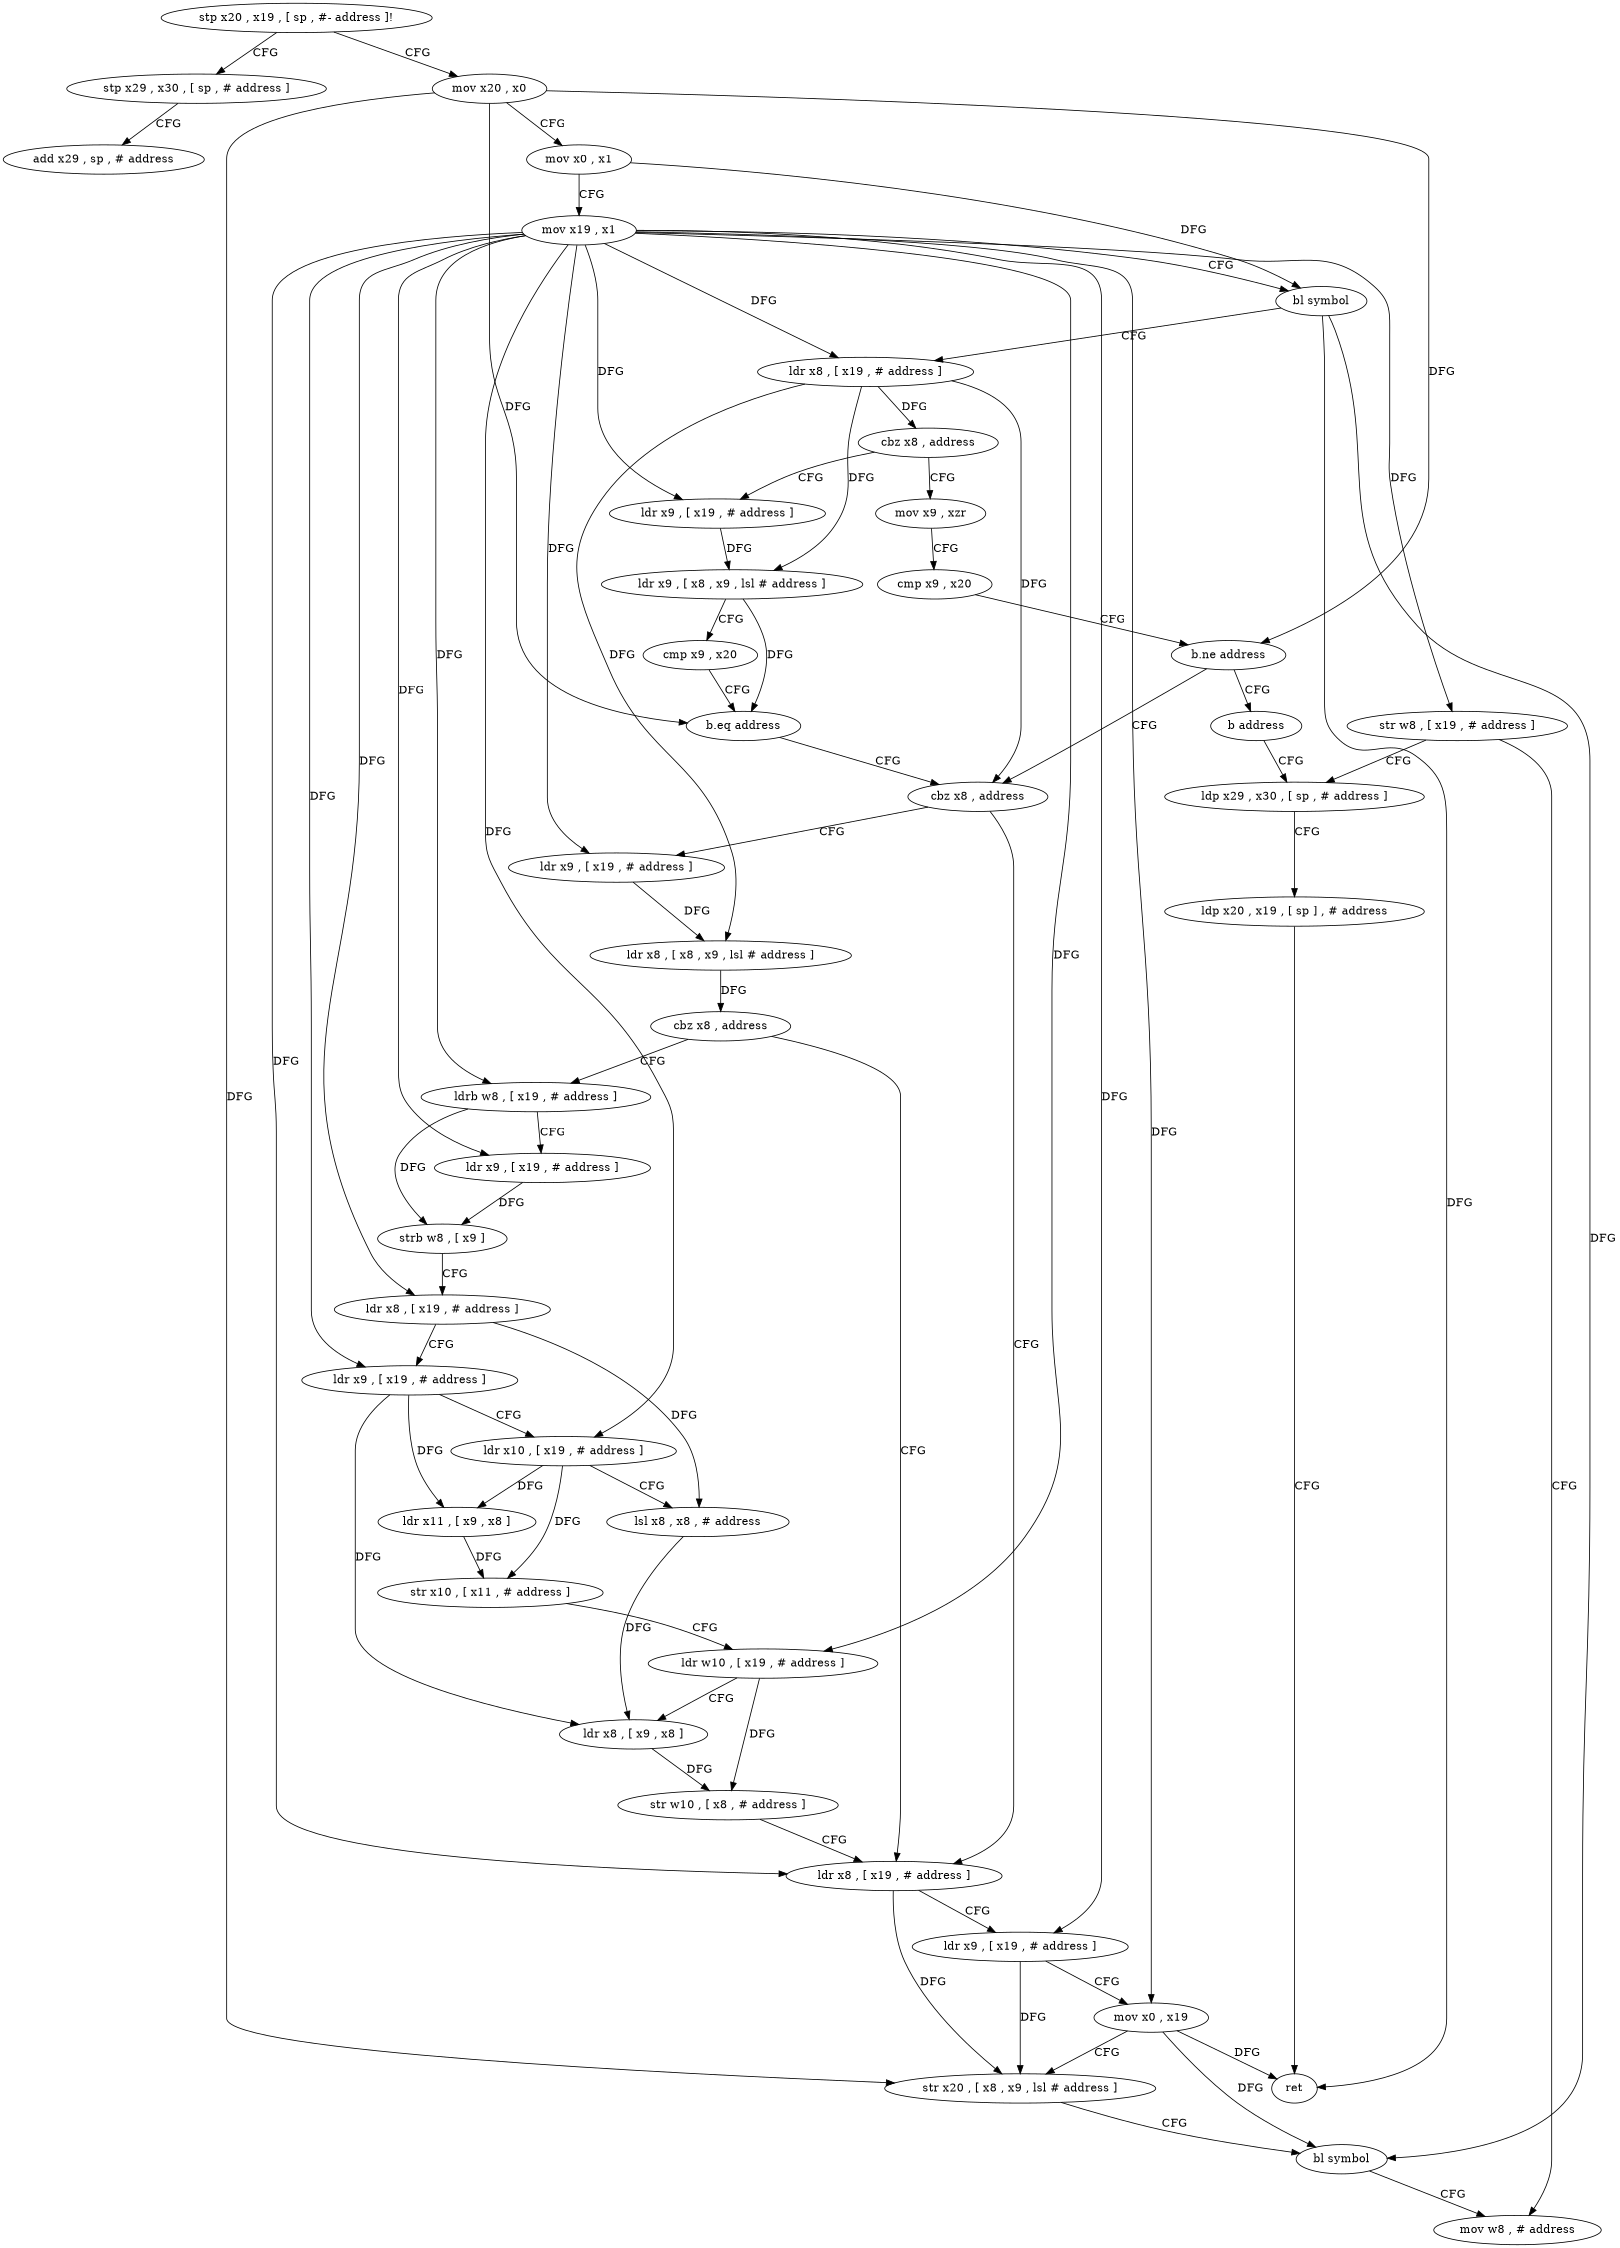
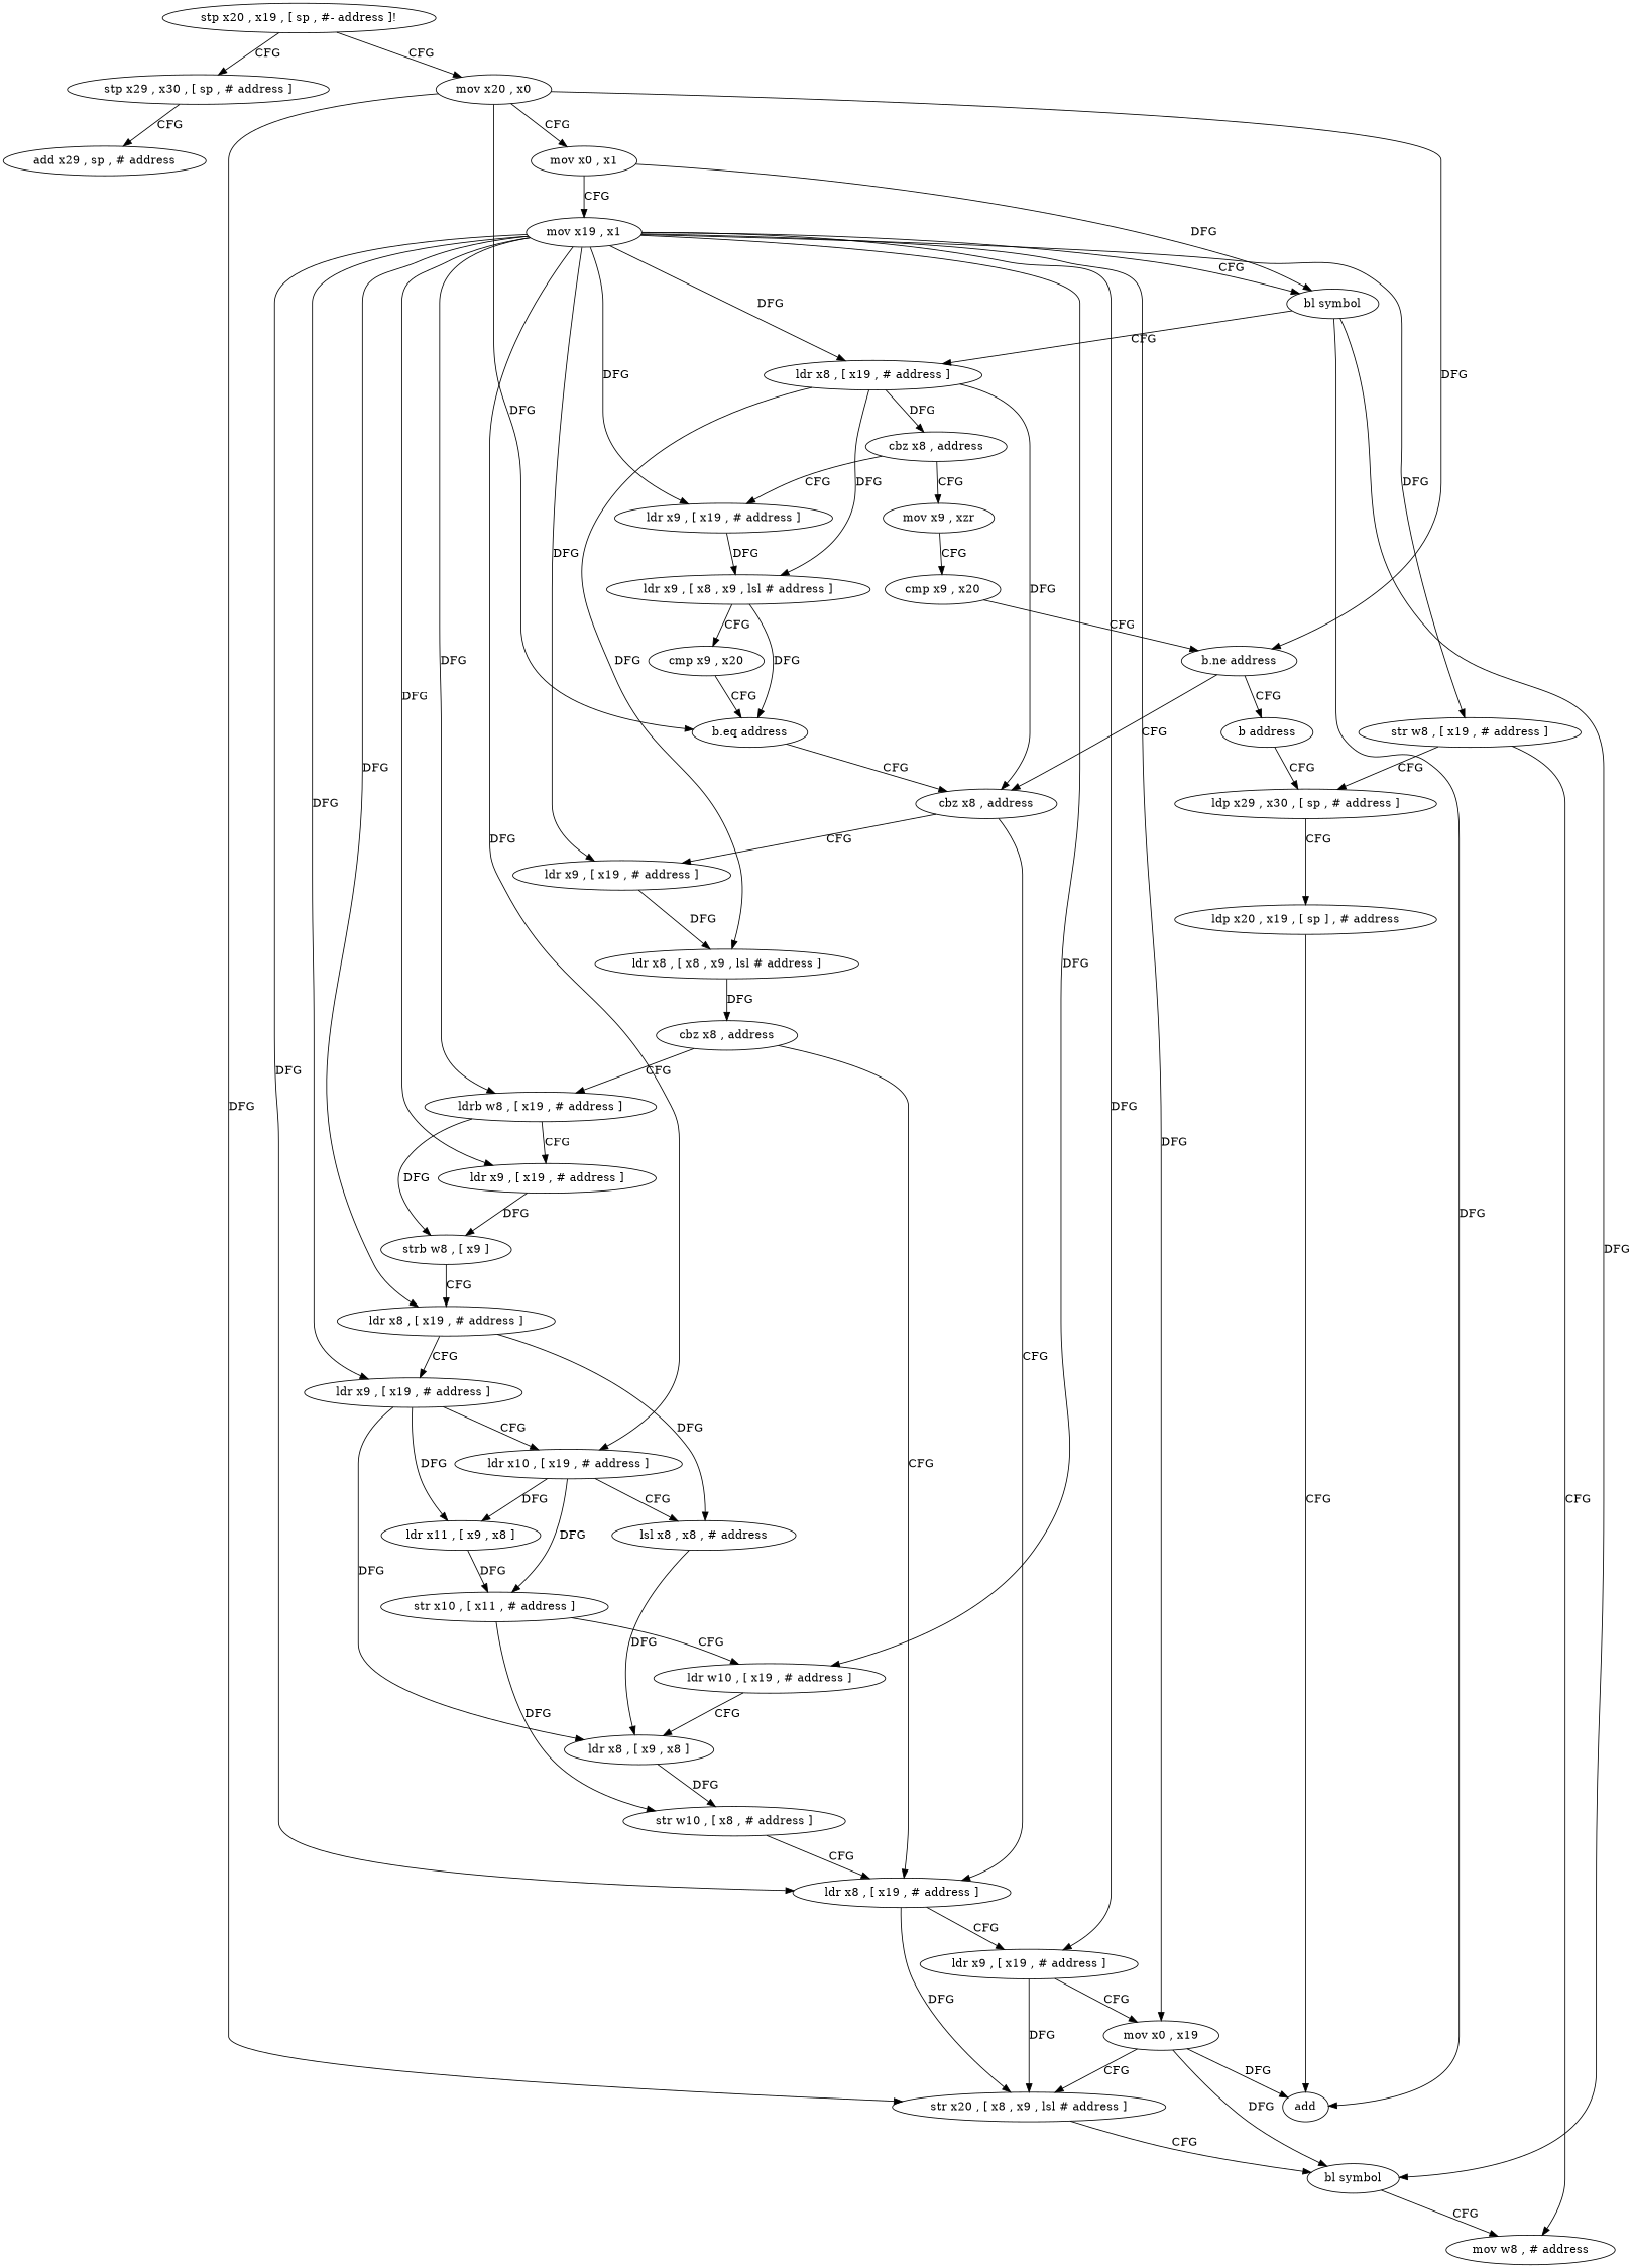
  digraph {
    n1 [label="stp x20 , x19 , [ sp , #- address ]!"]
    n2 [label="stp x29 , x30 , [ sp , # address ]"]
    n3 [label="mov x20 , x0"]
    n4 [label="add x29 , sp , # address"]
    n5 [label="mov x0 , x1"]
    n6 [label="b.ne address"]
    n7 [label="b.eq address"]
    n8 [label="str x20 , [ x8 , x9 , lsl # address ]"]
    n9 [label="mov x19 , x1"]
    n10 [label="bl symbol"]
    n11 [label="cbz x8 , address"]
    n12 [label="b address"]
    n13 [label="bl symbol"]
    n14 [label="ldr x8 , [ x19 , # address ]"]
    n15 [label="ldr x9 , [ x19 , # address ]"]
    n16 [label="ldr x8 , [ x19 , # address ]"]
    n17 [label="ldr x9 , [ x19 , # address ]"]
    n18 [label="ldr x9 , [ x19 , # address ]"]
    n19 [label="mov x0 , x19"]
    n20 [label="str w8 , [ x19 , # address ]"]
    n21 [label="ldrb w8 , [ x19 , # address ]"]
    n22 [label="ldr x9 , [ x19 , # address ]"]
    n23 [label="ldr x8 , [ x19 , # address ]"]
    n24 [label="ldr x9 , [ x19 , # address ]"]
    n25 [label="ldr x10 , [ x19 , # address ]"]
    n26 [label="ldr w10 , [ x19 , # address ]"]
-   n27 [label=ret]
+   n27 [label=add]
    n28 [label="cbz x8 , address"]
    n29 [label="ldr x9 , [ x8 , x9 , lsl # address ]"]
    n30 [label="ldr x8 , [ x8 , x9 , lsl # address ]"]
    n31 [label="ldp x29 , x30 , [ sp , # address ]"]
    n32 [label="mov w8 , # address"]
    n33 [label="strb w8 , [ x9 ]"]
    n34 [label="lsl x8 , x8 , # address"]
    n35 [label="ldr x11 , [ x9 , x8 ]"]
    n36 [label="ldr x8 , [ x9 , x8 ]"]
    n37 [label="str x10 , [ x11 , # address ]"]
    n38 [label="str w10 , [ x8 , # address ]"]
    n39 [label="mov x9 , xzr"]
    n40 [label="cmp x9 , x20"]
    n41 [label="cbz x8 , address"]
    n42 [label="cmp x9 , x20"]
    n43 [label="ldp x20 , x19 , [ sp ] , # address"]
    n1 -> n2 [label=CFG]
    n1 -> n3 [label=CFG]
    n2 -> n4 [label=CFG]
    n3 -> n5 [label=CFG]
    n3 -> n6 [label=DFG]
    n3 -> n7 [label=DFG]
    n3 -> n8 [label=DFG]
    n5 -> n9 [label=CFG]
    n5 -> n10 [label=DFG]
    n6 -> n11 [label=CFG]
    n6 -> n12 [label=CFG]
    n7 -> n11 [label=CFG]
    n8 -> n13 [label=CFG]
    n9 -> n10 [label=CFG]
    n9 -> n14 [label=DFG]
    n9 -> n15 [label=DFG]
    n9 -> n16 [label=DFG]
    n9 -> n17 [label=DFG]
    n9 -> n18 [label=DFG]
    n9 -> n19 [label=DFG]
    n9 -> n20 [label=DFG]
    n9 -> n21 [label=DFG]
    n9 -> n22 [label=DFG]
    n9 -> n23 [label=DFG]
    n9 -> n24 [label=DFG]
    n9 -> n25 [label=DFG]
    n9 -> n26 [label=DFG]
    n10 -> n13 [label=DFG]
    n10 -> n14 [label=CFG]
    n10 -> n27 [label=DFG]
    n11 -> n16 [label=CFG]
    n11 -> n17 [label=CFG]
    n12 -> n31 [label=CFG]
    n13 -> n32 [label=CFG]
    n14 -> n11 [label=DFG]
    n14 -> n28 [label=DFG]
    n14 -> n29 [label=DFG]
    n14 -> n30 [label=DFG]
    n15 -> n29 [label=DFG]
    n16 -> n8 [label=DFG]
    n16 -> n18 [label=CFG]
    n17 -> n30 [label=DFG]
    n18 -> n8 [label=DFG]
    n18 -> n19 [label=CFG]
    n19 -> n8 [label=CFG]
    n19 -> n13 [label=DFG]
    n19 -> n27 [label=DFG]
    n20 -> n31 [label=CFG]
    n20 -> n32 [label=CFG]
    n21 -> n22 [label=CFG]
    n21 -> n33 [label=DFG]
    n22 -> n33 [label=DFG]
    n23 -> n24 [label=CFG]
    n23 -> n34 [label=DFG]
    n24 -> n25 [label=CFG]
    n24 -> n35 [label=DFG]
    n24 -> n36 [label=DFG]
    n25 -> n34 [label=CFG]
    n25 -> n35 [label=DFG]
    n25 -> n37 [label=DFG]
    n26 -> n36 [label=CFG]
-   n26 -> n38 [label=DFG]
+   n37 -> n38 [label=DFG]
    n28 -> n15 [label=CFG]
    n28 -> n39 [label=CFG]
    n29 -> n7 [label=DFG]
    n29 -> n40 [label=CFG]
    n30 -> n41 [label=DFG]
    n31 -> n43 [label=CFG]
    n33 -> n23 [label=CFG]
    n34 -> n36 [label=DFG]
    n35 -> n37 [label=DFG]
    n36 -> n38 [label=DFG]
    n37 -> n26 [label=CFG]
    n38 -> n16 [label=CFG]
    n39 -> n42 [label=CFG]
    n40 -> n7 [label=CFG]
    n41 -> n16 [label=CFG]
    n41 -> n21 [label=CFG]
    n42 -> n6 [label=CFG]
    n43 -> n27 [label=CFG]
  }
